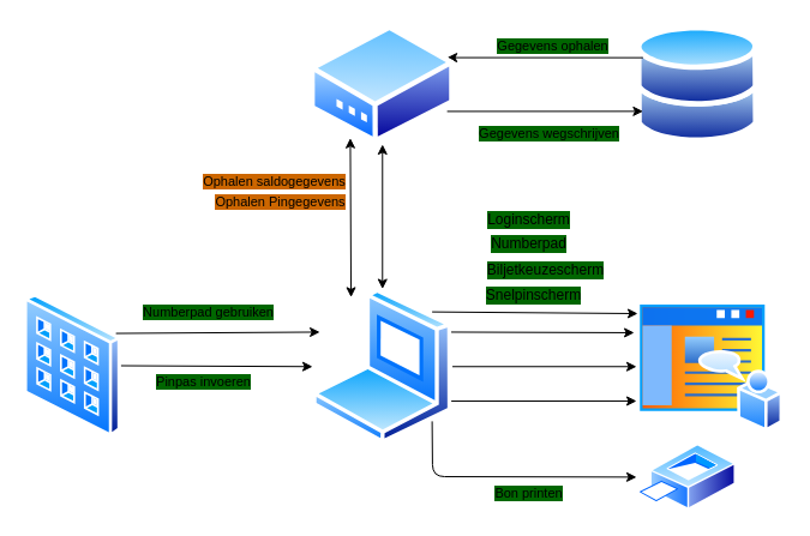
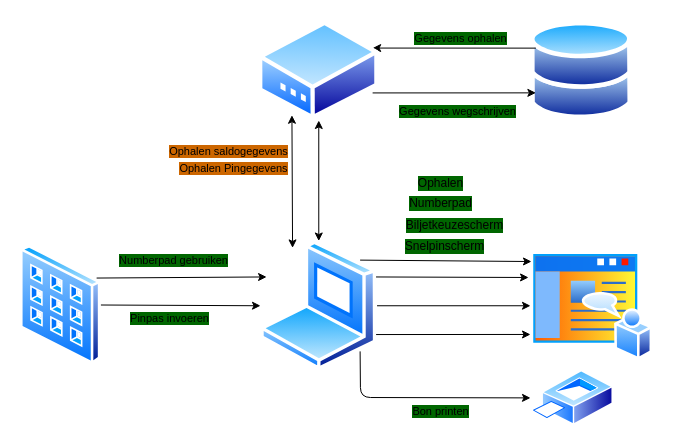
  <mxCell id="0" />
  <mxCell id="1" parent="0" />
  <mxCell id="2" value="" style="aspect=fixed;perimeter=ellipsePerimeter;html=1;align=center;shadow=0;dashed=0;spacingTop=3;image;image=img/lib/active_directory/databases.svg;" vertex="1" parent="1"><mxGeometry x="530" y="20" width="102.03" height="100" as="geometry" /></mxCell>
  <mxCell id="3" value="" style="aspect=fixed;perimeter=ellipsePerimeter;html=1;align=center;shadow=0;dashed=0;spacingTop=3;image;image=img/lib/active_directory/home_page.svg;" vertex="1" parent="1"><mxGeometry x="530" y="250.25" width="122.22" height="110" as="geometry" /></mxCell>
  <mxCell id="4" style="edgeStyle=none;html=1;exitX=0.25;exitY=0;exitDx=0;exitDy=0;entryX=0.25;entryY=1;entryDx=0;entryDy=0;startArrow=classic;startFill=1;" edge="1" parent="1" source="14" target="24"><mxGeometry relative="1" as="geometry" /></mxCell>
  <mxCell id="5" value="Ophalen Pingegevens" style="edgeLabel;html=1;align=center;verticalAlign=middle;resizable=0;points=[];labelBackgroundColor=#CC6600;" vertex="1" connectable="0" parent="4"><mxGeometry x="0.2" y="1" relative="1" as="geometry"><mxPoint x="-58" as="offset" /></mxGeometry></mxCell>
  <mxCell id="6" style="edgeStyle=none;html=1;exitX=0.5;exitY=0;exitDx=0;exitDy=0;entryX=0.5;entryY=1;entryDx=0;entryDy=0;startArrow=classic;startFill=1;endArrow=classic;endFill=1;" edge="1" parent="1" source="14" target="24"><mxGeometry relative="1" as="geometry" /></mxCell>
  <mxCell id="7" value="Ophalen saldogegevens" style="edgeLabel;html=1;align=center;verticalAlign=middle;resizable=0;points=[];labelBackgroundColor=#CC6600;" vertex="1" connectable="0" parent="6"><mxGeometry x="-0.295" relative="1" as="geometry"><mxPoint x="-91" y="-48" as="offset" /></mxGeometry></mxCell>
  <mxCell id="8" style="edgeStyle=none;html=1;exitX=1;exitY=0;exitDx=0;exitDy=0;entryX=0.008;entryY=0.098;entryDx=0;entryDy=0;entryPerimeter=0;startArrow=none;startFill=0;endArrow=classic;endFill=1;" edge="1" parent="1" source="14" target="3"><mxGeometry relative="1" as="geometry" /></mxCell>
  <mxCell id="9" style="edgeStyle=none;html=1;exitX=1;exitY=0.25;exitDx=0;exitDy=0;entryX=-0.016;entryY=0.243;entryDx=0;entryDy=0;entryPerimeter=0;startArrow=none;startFill=0;endArrow=classic;endFill=1;" edge="1" parent="1" source="14" target="3"><mxGeometry relative="1" as="geometry" /></mxCell>
  <mxCell id="10" style="edgeStyle=none;html=1;exitX=1;exitY=0.5;exitDx=0;exitDy=0;entryX=0;entryY=0.5;entryDx=0;entryDy=0;startArrow=none;startFill=0;endArrow=classic;endFill=1;" edge="1" parent="1" source="14" target="3"><mxGeometry relative="1" as="geometry" /></mxCell>
  <mxCell id="11" style="edgeStyle=none;html=1;exitX=1;exitY=0.75;exitDx=0;exitDy=0;entryX=0;entryY=0.761;entryDx=0;entryDy=0;entryPerimeter=0;startArrow=none;startFill=0;endArrow=classic;endFill=1;" edge="1" parent="1" source="14" target="3"><mxGeometry relative="1" as="geometry" /></mxCell>
  <mxCell id="12" style="edgeStyle=none;html=1;exitX=1;exitY=1;exitDx=0;exitDy=0;entryX=0;entryY=0.5;entryDx=0;entryDy=0;startArrow=none;startFill=0;endArrow=classic;endFill=1;" edge="1" parent="1" source="14" target="29"><mxGeometry relative="1" as="geometry"><Array as="points"><mxPoint x="360" y="397" /></Array></mxGeometry></mxCell>
  <mxCell id="13" value="Bon printen" style="edgeLabel;html=1;align=center;verticalAlign=middle;resizable=0;points=[];labelBackgroundColor=#006600;" vertex="1" connectable="0" parent="12"><mxGeometry x="-0.008" y="-1" relative="1" as="geometry"><mxPoint x="19" y="12" as="offset" /></mxGeometry></mxCell>
  <mxCell id="14" value="" style="aspect=fixed;perimeter=ellipsePerimeter;html=1;align=center;shadow=0;dashed=0;spacingTop=3;image;image=img/lib/active_directory/laptop_client.svg;" vertex="1" parent="1"><mxGeometry x="260" y="240.5" width="116.55" height="129.5" as="geometry" /></mxCell>
  <mxCell id="15" style="edgeStyle=none;html=1;exitX=1;exitY=0.25;exitDx=0;exitDy=0;entryX=0;entryY=0.25;entryDx=0;entryDy=0;" edge="1" parent="1" source="19" target="14"><mxGeometry relative="1" as="geometry" /></mxCell>
  <mxCell id="16" value="Numberpad gebruiken" style="edgeLabel;html=1;align=center;verticalAlign=middle;resizable=0;points=[];labelBackgroundColor=#006600;" vertex="1" connectable="0" parent="15"><mxGeometry x="-0.37" relative="1" as="geometry"><mxPoint x="22" y="-18" as="offset" /></mxGeometry></mxCell>
  <mxCell id="17" style="edgeStyle=none;html=1;exitX=1;exitY=0.5;exitDx=0;exitDy=0;entryX=0;entryY=0.5;entryDx=0;entryDy=0;" edge="1" parent="1" source="19" target="14"><mxGeometry relative="1" as="geometry" /></mxCell>
  <mxCell id="18" value="Pinpas invoeren" style="edgeLabel;html=1;align=center;verticalAlign=middle;resizable=0;points=[];labelBackgroundColor=#006600;" vertex="1" connectable="0" parent="17"><mxGeometry x="0.107" y="3" relative="1" as="geometry"><mxPoint x="-20" y="16" as="offset" /></mxGeometry></mxCell>
  <mxCell id="19" value="" style="aspect=fixed;perimeter=ellipsePerimeter;html=1;align=center;shadow=0;dashed=0;spacingTop=3;image;image=img/lib/active_directory/input_output_filter.svg;" vertex="1" parent="1"><mxGeometry x="20" y="244.5" width="80.4" height="120" as="geometry" /></mxCell>
  <mxCell id="20" style="edgeStyle=none;html=1;exitX=1;exitY=0.25;exitDx=0;exitDy=0;entryX=0;entryY=0.25;entryDx=0;entryDy=0;startArrow=classic;startFill=1;endArrow=none;endFill=0;" edge="1" parent="1" source="24" target="2"><mxGeometry relative="1" as="geometry" /></mxCell>
  <mxCell id="21" value="Gegevens ophalen" style="edgeLabel;html=1;align=center;verticalAlign=middle;resizable=0;points=[];labelBackgroundColor=#006600;" vertex="1" connectable="0" parent="20"><mxGeometry x="0.434" y="1" relative="1" as="geometry"><mxPoint x="-30" y="-9" as="offset" /></mxGeometry></mxCell>
  <mxCell id="22" style="edgeStyle=none;html=1;exitX=1;exitY=0.75;exitDx=0;exitDy=0;entryX=0;entryY=0.75;entryDx=0;entryDy=0;startArrow=none;startFill=0;endArrow=classic;endFill=1;" edge="1" parent="1" source="24" target="2"><mxGeometry relative="1" as="geometry" /></mxCell>
  <mxCell id="23" value="Gegevens wegschrijven" style="edgeLabel;html=1;align=center;verticalAlign=middle;resizable=0;points=[];labelBackgroundColor=#006600;" vertex="1" connectable="0" parent="22"><mxGeometry x="0.36" y="-1" relative="1" as="geometry"><mxPoint x="-27" y="17" as="offset" /></mxGeometry></mxCell>
  <mxCell id="24" value="" style="aspect=fixed;perimeter=ellipsePerimeter;html=1;align=center;shadow=0;dashed=0;spacingTop=3;image;image=img/lib/active_directory/modem.svg;" vertex="1" parent="1"><mxGeometry x="258.04" y="20" width="120.48" height="100" as="geometry" /></mxCell>
- <mxCell id="25" value="Loginscherm&lt;br&gt;" style="text;html=1;align=center;verticalAlign=middle;resizable=0;points=[];autosize=1;strokeColor=none;fillColor=none;labelBackgroundColor=#006600;" vertex="1" parent="1"><mxGeometry x="400" y="173.25" width="80" height="20" as="geometry" /></mxCell>
+ <mxCell id="25" value="Ophalen&lt;br&gt;" style="text;html=1;align=center;verticalAlign=middle;resizable=0;points=[];autosize=1;strokeColor=none;fillColor=none;labelBackgroundColor=#006600;" vertex="1" parent="1"><mxGeometry x="400" y="173.25" width="80" height="20" as="geometry" /></mxCell>
  <mxCell id="26" value="Numberpad" style="text;html=1;align=center;verticalAlign=middle;resizable=0;points=[];autosize=1;strokeColor=none;fillColor=none;labelBackgroundColor=#006600;" vertex="1" parent="1"><mxGeometry x="395" y="193" width="90" height="20" as="geometry" /></mxCell>
  <mxCell id="27" value="Biljetkeuzescherm" style="text;html=1;align=center;verticalAlign=middle;resizable=0;points=[];autosize=1;strokeColor=none;fillColor=none;labelBackgroundColor=#006600;" vertex="1" parent="1"><mxGeometry x="399" y="215" width="110" height="20" as="geometry" /></mxCell>
  <mxCell id="28" value="Snelpinscherm" style="text;html=1;align=center;verticalAlign=middle;resizable=0;points=[];autosize=1;strokeColor=none;fillColor=none;labelBackgroundColor=#006600;" vertex="1" parent="1"><mxGeometry x="399" y="236" width="90" height="20" as="geometry" /></mxCell>
  <mxCell id="29" value="" style="aspect=fixed;perimeter=ellipsePerimeter;html=1;align=center;shadow=0;dashed=0;spacingTop=3;image;image=img/lib/active_directory/printer.svg;labelBackgroundColor=#006600;" vertex="1" parent="1"><mxGeometry x="530" y="370" width="83" height="54.78" as="geometry" /></mxCell>
